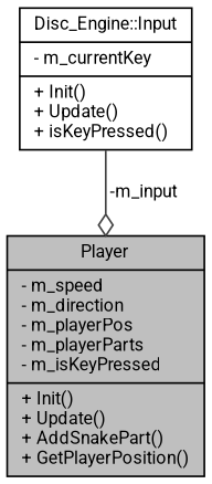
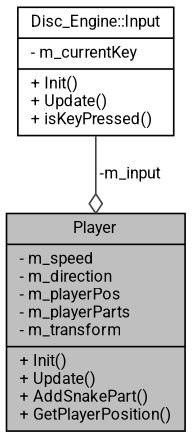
  digraph {
    fontname=Roboto
    node [color=black fontname=Roboto fontsize=10 shape=record style=filled]
-   n1 [fillcolor=grey75 fontcolor=black height=0.2 label="{Player\n|- m_speed\l- m_direction\l- m_playerPos\l- m_playerParts\l- m_isKeyPressed\l|+ Init()\l+ Update()\l+ AddSnakePart()\l+ GetPlayerPosition()\l}" width=0.4]
+   n1 [fillcolor=grey75 fontcolor=black height=0.2 label="{Player\n|- m_speed\l- m_direction\l- m_playerPos\l- m_playerParts\l- m_transform\l|+ Init()\l+ Update()\l+ AddSnakePart()\l+ GetPlayerPosition()\l}" width=0.4]
    n2 [fillcolor=white height=0.2 label="{Disc_Engine::Input\n|- m_currentKey\l|+ Init()\l+ Update()\l+ isKeyPressed()\l}" width=0.4]
    n2 -> n1 [arrowhead=odiamond color=grey25 fontname=Roboto fontsize=10 label=" -m_input" labelfontname=Helvetica labelfontsize=10 style=solid]
  }
